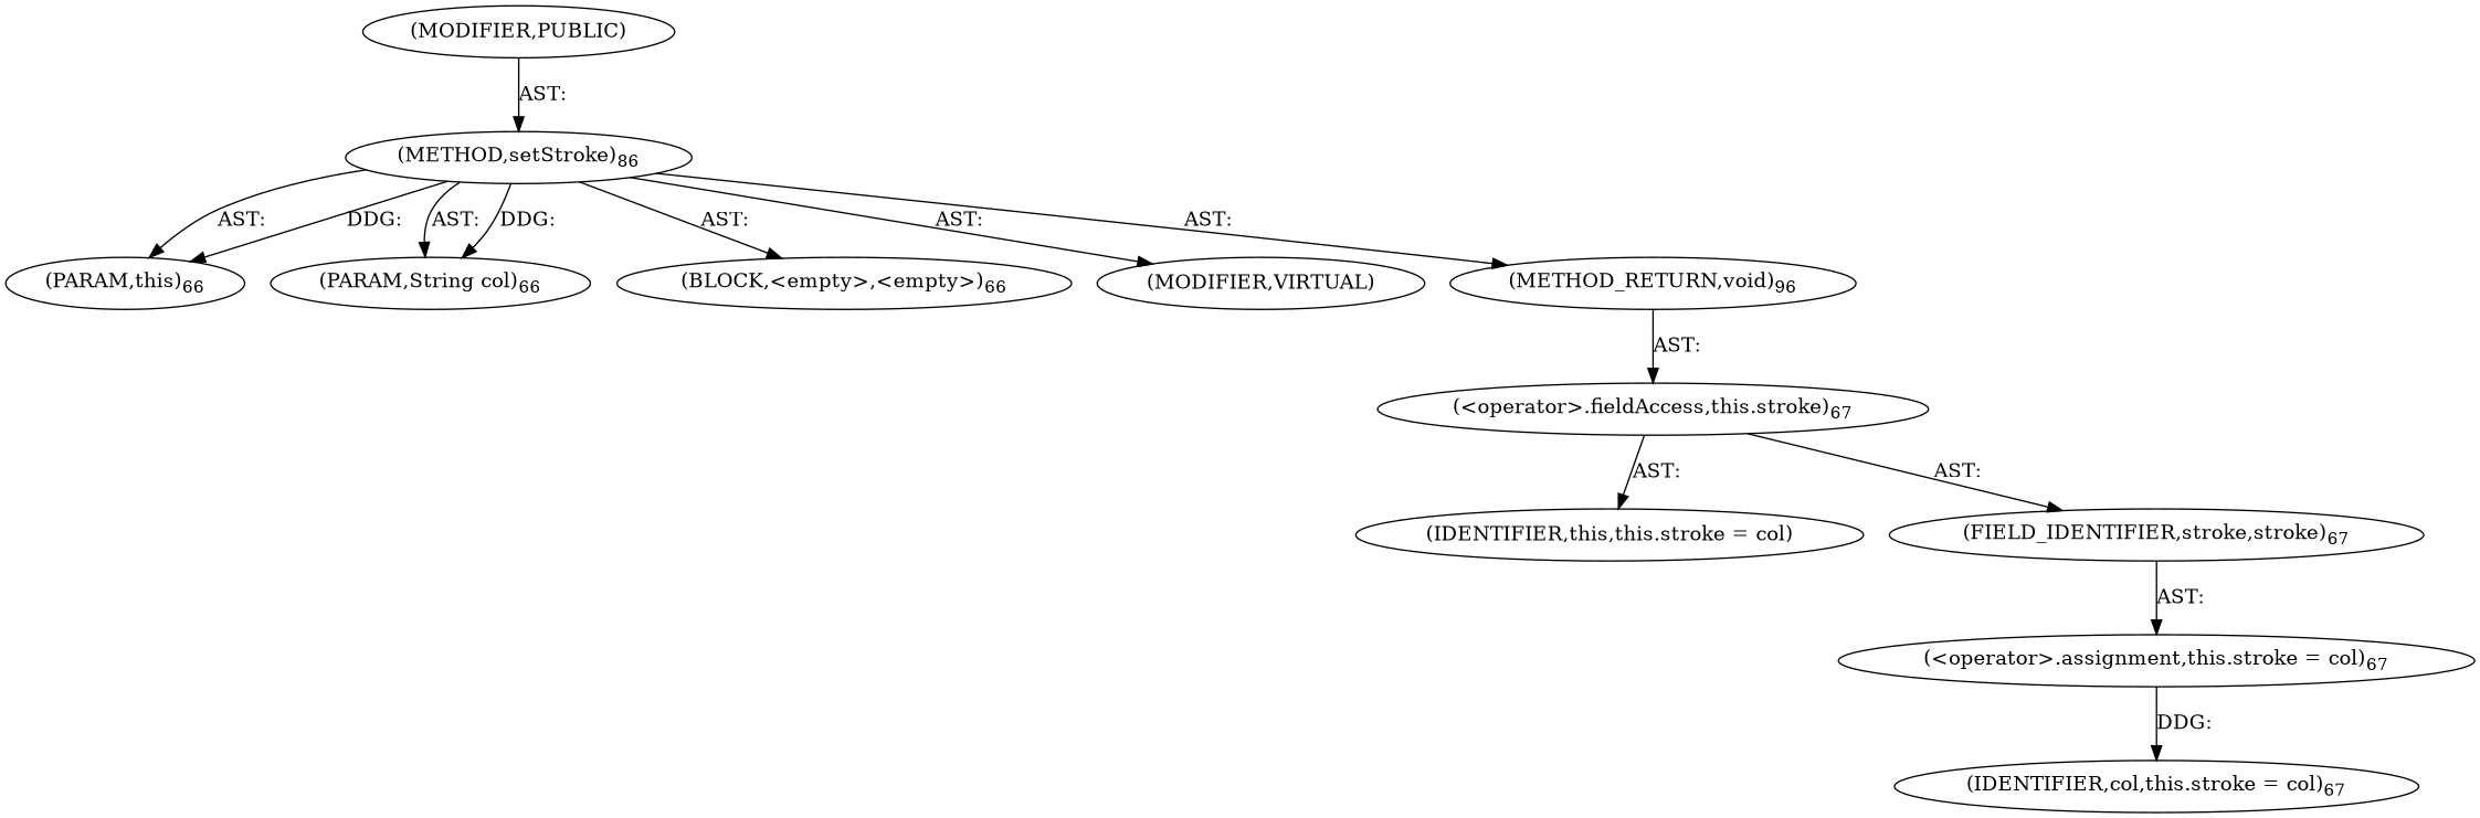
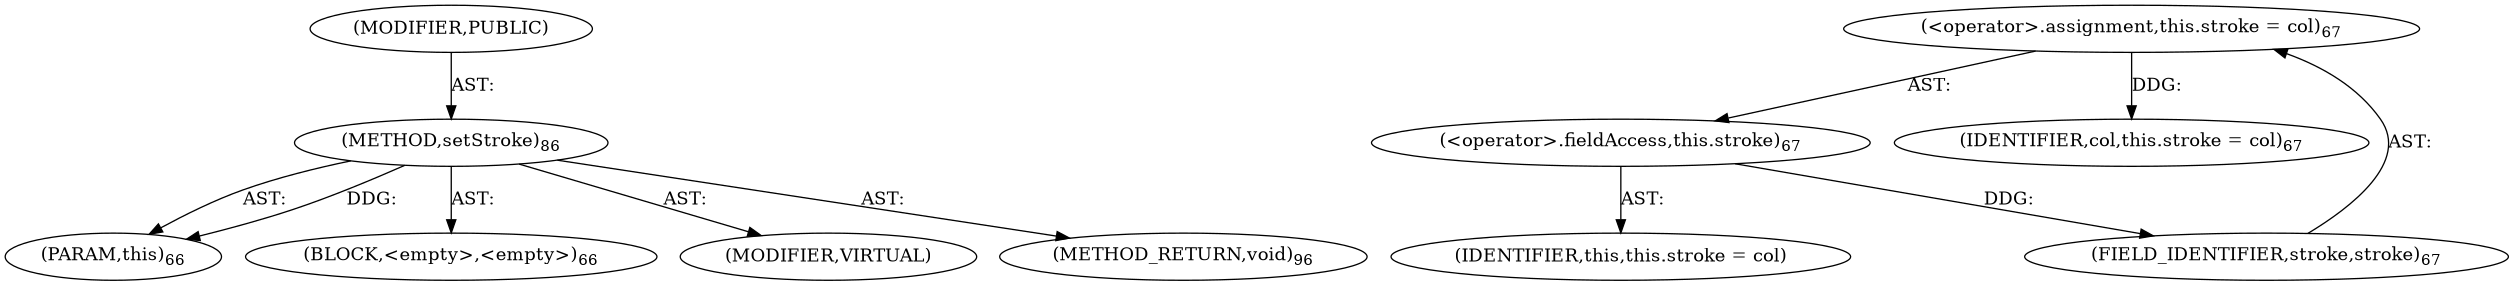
  digraph {
    n1 [label=<(METHOD,setStroke)<SUB>86</SUB>>]
    n2 [label=<(PARAM,this)<SUB>66</SUB>>]
-   n3 [label=<(PARAM,String col)<SUB>66</SUB>>]
    n4 [label=<(BLOCK,&lt;empty&gt;,&lt;empty&gt;)<SUB>66</SUB>>]
    n5 [label=<(MODIFIER,VIRTUAL)>]
    n6 [label=<(METHOD_RETURN,void)<SUB>96</SUB>>]
    n7 [label=<(MODIFIER,PUBLIC)>]
    n8 [label=<(&lt;operator&gt;.assignment,this.stroke = col)<SUB>67</SUB>>]
    n9 [label=<(&lt;operator&gt;.fieldAccess,this.stroke)<SUB>67</SUB>>]
    n10 [label=<(IDENTIFIER,col,this.stroke = col)<SUB>67</SUB>>]
    n11 [label=<(IDENTIFIER,this,this.stroke = col)>]
    n12 [label=<(FIELD_IDENTIFIER,stroke,stroke)<SUB>67</SUB>>]
    n1 -> n2 [label="AST: "]
    n1 -> n2 [label="DDG: "]
-   n1 -> n3 [label="AST: "]
-   n1 -> n3 [label="DDG: "]
    n1 -> n4 [label="AST: "]
    n1 -> n5 [label="AST: "]
    n1 -> n6 [label="AST: "]
    n7 -> n1 [label="AST: "]
-   n6 -> n9 [label="AST: "]
+   n8 -> n9 [label="AST: "]
    n8 -> n10 [label="DDG: "]
    n9 -> n11 [label="AST: "]
-   n9 -> n12 [label="AST: "]
+   n9 -> n12 [label="DDG: "]
    n12 -> n8 [label="AST: "]
  }
